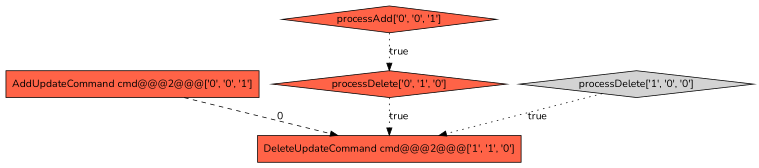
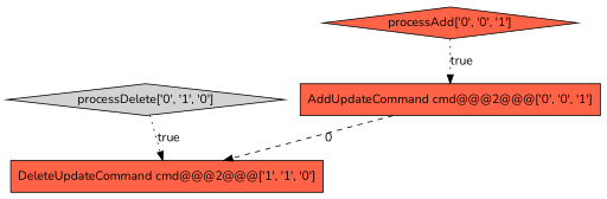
  digraph {
    fontname=Nunito
    node [fillcolor=tomato fontname=Nunito shape=diamond style=filled]
    edge [fontname=Nunito style=dotted]
    n1 [label="AddUpdateCommand cmd@@@2@@@['0', '0', '1']" shape=box]
    n2 [label="DeleteUpdateCommand cmd@@@2@@@['1', '1', '0']" shape=box]
-   n3 [label="processDelete['0', '1', '0']"]
-   n4 [fillcolor=lightgray label="processDelete['1', '0', '0']"]
+   n3 [fillcolor=lightgray label="processDelete['0', '1', '0']"]
    n5 [label="processAdd['0', '0', '1']"]
    n1 -> n2 [label=0 style=dashed]
    n3 -> n2 [label=true]
-   n4 -> n2 [label=true]
-   n5 -> n3 [label=true]
+   n5 -> n1 [label=true]
  }
